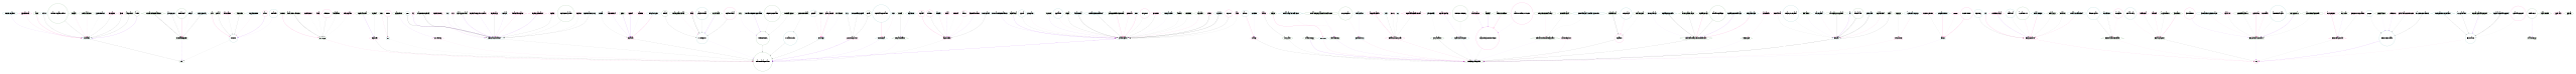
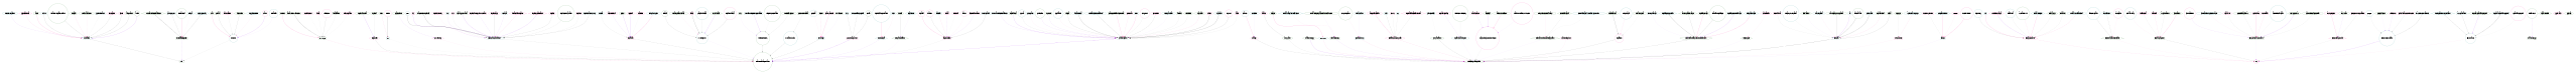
  digraph {
    node [color=darkgreen shape=box]
    edge [color=deeppink constraint=true style=solid]
    n1 [label=IOS]
    n2 [label=Invasions_and_accumulation shape=circle]
    n3 [label=Interacting_with_a_profile shape=octagon]
    n4 [color=deeppink label=EFS shape=circle]
    n5 [color=teal label=iOS_Platform shape=hexagon]
    n6 [label=iOS_Release_Engineer]
    n7 [color=teal label=PUSH_iOS shape=circle]
    n8 [label=PFMMPLACE]
    n9 [color=deeppink label=DDA_Profile shape=octagon]
    n10 [color=teal label=PFM]
    n11 [color=deeppink label=Crowdfunding shape=hexagon]
    n12 [color=teal label="SBOL.Classic_translations" shape=octagon]
    n13 [color=deeppink label=Digital_loan]
    n14 [color=teal label="VS.MP_deposits" shape=circle]
    n15 [label=Mobile_Online_POS shape=circle]
    n16 [color=teal label="DVR.Sales_windows" shape=circle]
    n17 [color=teal label=PFM_budget]
    n18 [color=deeppink label=Commission_products]
    n19 [color=teal label=PVD_in_Digital shape=hexagon]
    n20 [label=Integration_Platform shape=hexagon]
    n21 [color=deeppink label=Payments_fines]
    n22 [color=teal label=Global_Navigation shape=octagon]
    n23 [color=deeppink label=manager shape=octagon]
    n24 [label="Store-n-Sales" shape=octagon]
    n25 [label=Data_Driven_App shape=octagon]
    n26 [color=teal label="DBP.Presents" shape=hexagon]
    n27 [label=Sberbank_ID_B2C]
    n28 [color=teal label=Operation_history]
    n29 [color=deeppink label=Editable_costomer_profile shape=octagon]
    n30 [label="Auto-translations" shape=octagon]
    n31 [color=teal label=Digital_Sberbank_prime shape=octagon]
    n32 [color=deeppink label=Loyalty_development_in_MP_SBOL shape=circle]
    n33 [label=Debit_cards_in_the_mobile_application shape=hexagon]
    n34 [color=deeppink label=Card_in_the_phone]
    n35 [color=deeppink label=Digital_PIN shape=circle]
    n36 [label=Scheduled_and_early_reissue_of_debit_cards shape=octagon]
    n37 [label="Self-employed" shape=hexagon]
    n38 [color=teal label=Text_chat shape=octagon]
    n39 [color=deeppink label=publuc_services]
    n40 [color=teal label=Telecom]
    n41 [color=deeppink label="EFS.payments_MP" shape=hexagon]
    n42 [label="EFS.extracts_and_certificates" shape=hexagon]
    n43 [label="EFS.auto_payments"]
    n44 [label="EFS.Credit_card.cosmonauts"]
    n45 [color=deeppink label="EFS.Brokerage.mobile" shape=hexagon]
    n46 [color=teal label="EFS.B.YB.SBOL.Ballon" shape=circle]
    n47 [color=teal label="EFS.insurance" shape=circle]
    n48 [color=teal label="Виджет Избранное" shape=octagon]
    n49 [color=deeppink label="Адресная книга" shape=hexagon]
    n50 [label="Face ID" shape=octagon]
    n51 [color=teal label="Touch ID"]
    n52 [label="Механизм отправки события" shape=circle]
    n53 [label="Геокарты" shape=hexagon]
    n54 [label="событий аналитики" shape=octagon]
    n55 [color=teal label="Аутентификация"]
    n56 [color=deeppink label="регистрация" shape=hexagon]
    n57 [color=deeppink label=iphone shape=octagon]
    n58 [label="авторизация"]
    n59 [label="айфон" shape=circle]
    n60 [label="политика конфиденциальности" shape=hexagon]
    n61 [color=teal label="размер сборки"]
    n62 [label="Безопасность" shape=circle]
    n63 [color=teal label="Оферта"]
    n64 [color=teal label="доступ устройству" shape=hexagon]
    n65 [label="спам"]
    n66 [label="реклама"]
    n67 [color=deeppink label="напоминания" shape=octagon]
    n68 [label="уведомления" shape=hexagon]
    n69 [color=teal label="Пуш-уведомления" shape=octagon]
    n70 [color=deeppink label="спамит" shape=circle]
    n71 [color=teal label="рекламные" shape=circle]
    n72 [label="вложение"]
    n73 [label="Работа секции Инвестиции"]
    n74 [color=deeppink label="госинвестиция" shape=octagon]
    n75 [color=deeppink label="вклад" shape=hexagon]
    n76 [color=deeppink label="инвестиции" shape=circle]
    n77 [label="вкладывание"]
    n78 [color=deeppink label="инвистирование" shape=octagon]
    n79 [label="Профиль клиента" shape=octagon]
    n80 [label="Профиль" shape=octagon]
    n81 [label="Цели"]
    n82 [color=deeppink label="Копилки" shape=circle]
    n83 [label="Краудгифтинг" shape=octagon]
    n84 [label="Предложения Банка"]
    n85 [color=teal label="счет" shape=circle]
    n86 [color=deeppink label=DSS shape=hexagon]
    n87 [label="Классические переводы"]
    n88 [color=deeppink label="Перевод клиенту" shape=octagon]
    n89 [color=teal label=PCI]
    n90 [color=deeppink label=P2P shape=hexagon]
    n91 [label="карта другого банка"]
    n92 [color=deeppink label="Переводы между своими счетами"]
    n93 [color=deeppink label="Перевод карту" shape=hexagon]
    n94 [color=teal label="СБ карта"]
    n95 [color=deeppink label="финансовые операции" shape=hexagon]
    n96 [color=deeppink label="Перевод организациям" shape=hexagon]
    n97 [color=deeppink label="Перевод" shape=hexagon]
    n98 [label="Перевод счет карт банк" shape=circle]
    n99 [color=deeppink label="Перевести"]
    n100 [color=teal label="Перевод частному лицу"]
    n101 [color=teal label="ипотека" shape=octagon]
    n102 [color=deeppink label="задолженность" shape=octagon]
    n103 [label="Кредит" shape=octagon]
    n104 [color=deeppink label="Кредиты" shape=octagon]
    n105 [color=deeppink label="погашение" shape=hexagon]
    n106 [color=teal label="Цифровой Кредит" shape=octagon]
    n107 [label="Вклады" shape=circle]
    n108 [label="Редактирование вклада" shape=octagon]
    n109 [color=deeppink label="вклад" shape=hexagon]
    n110 [color=teal label="Закрытие вклада" shape=circle]
    n111 [label="ВС.МП вклады" shape=hexagon]
    n112 [color=deeppink label="Открытие вклада" shape=circle]
    n113 [label="ОМС" shape=hexagon]
    n114 [color=teal label="Мобильное интернет кредитование"]
    n115 [label="интернет кредитование" shape=circle]
    n116 [label="Розничный кредит" shape=octagon]
    n117 [color=teal label="средства" shape=circle]
    n118 [label="Бюджет"]
    n119 [color=deeppink label="Анализ расходов"]
    n120 [label="PFM Бюджет"]
    n121 [color=teal label="ОМС" shape=hexagon]
    n122 [color=teal label="Комиссионные продукты"]
    n123 [label="Сейфы" shape=circle]
    n124 [color=teal label="Переводы востребования" shape=circle]
    n125 [color=teal label="ПДВ"]
    n126 [label="Лимиты" shape=hexagon]
    n127 [color=teal label="Справочники" shape=hexagon]
    n128 [color=deeppink label="Штрафы" shape=circle]
    n129 [color=deeppink label="Платежи" shape=circle]
    n130 [color=teal label="Патенты" shape=octagon]
    n131 [color=deeppink label="Оплата" shape=hexagon]
    n132 [color=deeppink label="Пошлины" shape=octagon]
    n133 [color=deeppink label="Налоги" shape=circle]
    n134 [color=deeppink label="Бюджетные платежи"]
    n135 [color=teal label="поиск штрафов"]
    n136 [color=teal label="политика конфиденциальности"]
    n137 [label="экраны входа"]
    n138 [color=teal label="Туториал" shape=circle]
    n139 [color=teal label="регистрации"]
+   n140 [label="приветствие" shape=circle]
    n141 [label="Прелогин"]
    n142 [color=teal label="Курсы валют" shape=circle]
    n143 [label="Оферта" shape=octagon]
    n144 [color=teal label="ввода пинкода" shape=octagon]
    n145 [color=teal label="основная функциональность" shape=octagon]
    n146 [label="нераспределённый функционал"]
    n147 [color=deeppink label="функционал"]
    n148 [color=teal label="режим"]
    n149 [color=deeppink label="Демо-режим" shape=circle]
    n150 [color=deeppink label="приложение" shape=octagon]
    n151 [color=teal label="подтормаживает" shape=octagon]
    n152 [label="вылетает"]
    n153 [label="обновление" shape=hexagon]
    n154 [label="не работают" shape=octagon]
    n155 [color=deeppink label="глючит" shape=octagon]
    n156 [color=teal label="не работает" shape=octagon]
    n157 [color=deeppink label="тормозит" shape=circle]
    n158 [color=deeppink label="лагает" shape=hexagon]
    n159 [color=teal label="Диалоги" shape=circle]
    n160 [color=teal label="сообщения" shape=octagon]
    n161 [color=deeppink label="Каталог" shape=hexagon]
    n162 [label="Data Driven App"]
    n163 [label="Умный поиск" shape=circle]
    n164 [label="Подарки" shape=hexagon]
    n165 [color=teal label="Оплата товаров помощью СБОЛ" shape=hexagon]
    n166 [label="Оплата интернет-магазинов помощью СБОЛ" shape=octagon]
    n167 [label="История операций" shape=circle]
    n168 [color=teal label="Лента событий" shape=octagon]
    n169 [color=deeppink label="паспортные данные" shape=octagon]
    n170 [color=teal label="ИНН" shape=hexagon]
    n171 [color=deeppink label="СНИЛС"]
    n172 [color=teal label=etc shape=octagon]
    n173 [color=deeppink label="Персональные данные клиента" shape=hexagon]
    n174 [color=teal label="Автопереводы"]
    n175 [color=deeppink label="Сбербанк Премьер" shape=octagon]
    n176 [label="Клиентский менеджер" shape=circle]
    n177 [color=deeppink label="Баллы Спасибо" shape=octagon]
    n178 [label="Партнёры" shape=hexagon]
    n179 [label="Развитие лояльности" shape=octagon]
    n180 [color=deeppink label="Развитие лояльности МП СБОЛ" shape=circle]
    n181 [label="Госуслуги" shape=hexagon]
    n182 [color=teal label="Функционал Госуслуги" shape=octagon]
    n183 [label="Оформление дебетовых карт" shape=octagon]
    n184 [label="Дебетовые карты" shape=hexagon]
    n185 [color=teal label="Дебетовые карты  мобильном приложении" shape=octagon]
    n186 [label="Карта телефоне" shape=hexagon]
    n187 [color=deeppink label="Apple Watch" shape=hexagon]
    n188 [label="Apple Pay" shape=octagon]
    n189 [label="Установка кода" shape=hexagon]
    n190 [color=teal label="ПИН-код карты" shape=circle]
    n191 [label="смена ПИН-кода" shape=octagon]
    n192 [color=teal label="Блокировка карт"]
    n193 [color=teal label="перевыпуск досрочный" shape=hexagon]
    n194 [label="заблокированной карте" shape=hexagon]
    n195 [label="перевыпуск карт"]
    n196 [label="Плановый перевыпуск" shape=circle]
    n197 [color=teal label="перевыпуск дебетовых карт"]
    n198 [color=teal label="информация карте" shape=hexagon]
    n199 [color=deeppink label="Самозанятые" shape=hexagon]
    n200 [color=deeppink label="Текстовый чат"]
    n201 [color=teal label="оператором Сбербанка" shape=circle]
    n202 [label="связь банком" shape=hexagon]
    n203 [color=teal label="Чат Сбербанка" shape=octagon]
    n204 [label="Чат оператором Сбербанка" shape=octagon]
    n205 [color=teal label="Чат"]
    n206 [label="написать банк" shape=circle]
    n207 [color=teal label="Звонок банк" shape=octagon]
    n208 [label="Обратная связь"]
    n209 [label="письма" shape=octagon]
    n210 [color=deeppink label="Виджет Сб-Телеком"]
    n211 [color=teal label="Сбербанк Телеком" shape=hexagon]
    n212 [color=deeppink label="Телеком" shape=octagon]
    n213 [color=deeppink label="Виджет Телеком" shape=circle]
    n214 [color=teal label="Продукт" shape=circle]
    n215 [label="Продукты СБОЛ" shape=hexagon]
    n216 [color=deeppink label="Инвестиции"]
    n217 [color=deeppink label="сервисы Благосостояния СБОЛ"]
    n218 [color=teal label="ЕФС Б.УБ.СБОЛ.Баллонг"]
    n219 [color=teal label="Постпродажное обслуживание" shape=hexagon]
    n220 [color=teal label="ЕФС. Страхование"]
    n221 [label="Витрина страховых продуктов" shape=hexagon]
    n222 [color=teal label="Продажа страховых продуктов"]
    n223 [color=deeppink label="страховых продуктов" shape=circle]
    n224 [color=deeppink label="ЕФС. Брокеридж" shape=octagon]
    n225 [label="ЕФС Мобайл" shape=octagon]
    n226 [color=deeppink label="Брокерское обслуживание"]
    n227 [color=deeppink label="Автопогашение" shape=circle]
    n228 [color=teal label="Автопогашение Кредитной карте" shape=octagon]
    n229 [color=deeppink label="картам МП" shape=hexagon]
    n230 [label="Кредитные карты ЕФС" shape=octagon]
    n231 [color=deeppink label="сервисы ЕФС"]
    n232 [color=deeppink label="Космонавты"]
    n233 [color=teal label="Задолженность картам" shape=circle]
    n234 [label="Доп. услуги ЕФС" shape=hexagon]
    n235 [label="Задолженность кредитным" shape=octagon]
    n236 [color=teal label="Выписки справки" shape=circle]
    n237 [color=teal label="ЕФС Выписки" shape=octagon]
    n238 [color=deeppink label="ЕФСсправки" shape=circle]
    n239 [color=teal label="штрихкоду" shape=circle]
    n240 [color=teal label=QR shape=octagon]
    n241 [color=deeppink label="Изменение статуса" shape=hexagon]
    n242 [color=teal label="печать чека" shape=circle]
    n243 [label="ЕФС Платежи МП" shape=circle]
    n244 [color=teal label="Оплата Интернет" shape=hexagon]
    n245 [label="Оплата услуг" shape=hexagon]
    n246 [label="Оплата ШК"]
    n247 [color=teal label="Оплата мобильная связь" shape=octagon]
    n248 [color=teal label="Счета на оплату" shape=circle]
    n249 [color=deeppink label="Умные счета" shape=hexagon]
    n250 [color=deeppink label="Шаблоны" shape=hexagon]
    n251 [label="ЕФС Автоплатежи"]
    n252 [label="Автоплатежи" shape=hexagon]
    n5 -> n1 [color=gray40]
    n6 -> n1 [color=purple style=dashed]
    n7 -> n1 [color=black style=dotted]
    n8 -> n2 [style=dashed]
    n9 -> n2 [color=black style=dashed]
    n10 -> n2 [color=gray40 style=dotted]
    n11 -> n2 [style=dotted]
    n12 -> n2 [color=gray40 style=dashed]
    n13 -> n2 [color=black style=dashed]
    n14 -> n2 [color=purple style=dotted]
    n15 -> n2 [color=black style=dashed]
    n16 -> n2 [color=black style=dashed]
    n17 -> n2 [color=black style=dashed]
    n18 -> n2 [color=purple]
    n19 -> n2 [color=purple style=dashed]
    n20 -> n2 [color=purple style=dotted]
    n21 -> n2 [color=black style=dotted]
    n22 -> n2 [color=purple]
    n23 -> n3 [color=black style=dashed]
    n24 -> n3 [color=gray40 style=dashed]
    n25 -> n3 [color=purple]
    n26 -> n3 [style=dashed]
    n27 -> n3 [color=purple style=dashed]
    n28 -> n3 [style=dashed]
    n29 -> n3 [style=dashed]
    n30 -> n3 [color=black style=dashed]
    n31 -> n3 [color=purple style=dotted]
    n32 -> n3 [color=black style=dotted]
    n33 -> n3 [color=purple style=dotted]
    n34 -> n3 [style=dotted]
    n35 -> n3 [color=gray40]
    n36 -> n3 [color=gray40]
    n37 -> n3 [color=purple style=dotted]
    n38 -> n3 [color=black]
    n39 -> n3 [style=dotted]
    n40 -> n3 [color=purple style=dotted]
    n41 -> n4 [style=dashed]
    n42 -> n4 [style=dotted]
    n43 -> n4 [color=black style=dashed]
    n44 -> n4 [color=purple style=dotted]
    n45 -> n4 [color=black style=dotted]
    n46 -> n4 [color=purple]
    n47 -> n4 [style=dotted]
    n48 -> n5 [color=purple style=dashed]
    n49 -> n5 [style=dashed]
    n50 -> n5
    n51 -> n5 [color=gray40]
    n52 -> n5 [color=gray40]
    n53 -> n5 [style=dashed]
    n54 -> n5 [style=dotted]
    n55 -> n5 [color=gray40 style=dotted]
    n56 -> n5 [color=black style=dashed]
    n57 -> n5 [color=gray40]
    n58 -> n5 [color=gray40]
    n59 -> n5 [color=purple]
    n60 -> n6 [color=black]
    n61 -> n6 [color=black style=dashed]
    n62 -> n6
    n63 -> n6 [style=dotted]
    n64 -> n6 [color=gray40]
    n65 -> n7
    n66 -> n7 [color=gray40]
    n67 -> n7 [color=gray40 style=dashed]
    n68 -> n7 [color=gray40]
    n69 -> n7 [style=dotted]
    n70 -> n7 [color=purple]
    n71 -> n7 [color=purple style=dotted]
    n72 -> n8
    n73 -> n8 [color=black]
    n74 -> n8 [color=gray40 style=dotted]
    n75 -> n8 [color=black style=dotted]
    n76 -> n8 [color=gray40]
    n77 -> n8 [color=black style=dotted]
    n78 -> n8 [color=gray40 style=dotted]
    n79 -> n9 [color=purple]
    n80 -> n9 [color=black style=dotted]
    n81 -> n10 [style=dashed]
    n82 -> n10 [color=black]
    n83 -> n11 [color=purple style=dashed]
    n84 -> n16 [color=gray40 style=dashed]
    n85 -> n12 [color=black]
    n86 -> n12 [color=purple]
    n87 -> n12 [color=black]
    n88 -> n12 [style=dotted]
    n89 -> n12 [color=purple style=dashed]
    n90 -> n12 [color=black style=dotted]
    n91 -> n12 [color=purple]
    n92 -> n12 [color=purple style=dashed]
    n93 -> n12 [color=gray40]
    n94 -> n12 [color=purple style=dashed]
    n95 -> n12 [style=dashed]
    n96 -> n12 [color=purple]
    n97 -> n12 [color=black style=dashed]
    n98 -> n12 [color=gray40 style=dashed]
    n99 -> n12 [color=black style=dotted]
    n100 -> n12 [color=black style=dashed]
    n101 -> n13 [color=gray40 style=dashed]
    n102 -> n13 [color=purple style=dashed]
    n103 -> n13 [color=purple]
    n104 -> n13 [color=purple]
    n105 -> n13 [color=gray40 style=dotted]
    n106 -> n13
    n107 -> n14 [color=black style=dashed]
    n108 -> n14 [style=dotted]
    n109 -> n14 [color=black]
    n110 -> n14 [color=gray40 style=dashed]
    n111 -> n14 [color=purple]
    n112 -> n14 [color=gray40]
    n113 -> n15 [color=purple style=dotted]
    n114 -> n15 [color=purple]
    n115 -> n15 [color=gray40 style=dotted]
    n116 -> n15 [color=gray40 style=dashed]
    n117 -> n17 [style=dotted]
    n118 -> n17 [style=dashed]
    n119 -> n17
    n120 -> n17 [color=purple style=dotted]
    n121 -> n18 [color=black style=dashed]
    n122 -> n18 [color=black style=dashed]
    n123 -> n18 [color=black style=dashed]
    n124 -> n19
    n125 -> n19 [style=dotted]
    n126 -> n20 [color=gray40]
    n127 -> n20 [color=purple style=dotted]
    n128 -> n21
    n129 -> n21 [color=black style=dashed]
    n130 -> n21 [style=dashed]
    n131 -> n21 [color=purple style=dashed]
    n132 -> n21 [color=gray40 style=dotted]
    n133 -> n21 [style=dotted]
    n134 -> n21 [color=purple style=dashed]
    n135 -> n21 [color=gray40]
    n136 -> n22 [color=purple style=dashed]
    n137 -> n22 [color=purple]
    n138 -> n22 [color=gray40 style=dashed]
    n139 -> n22 [style=dotted]
+   n140 -> n22 [color=purple style=dashed]
    n141 -> n22 [color=purple style=dashed]
    n142 -> n22 [style=dotted]
    n143 -> n22 [color=black style=dashed]
    n144 -> n22 [color=black]
    n145 -> n22 [color=gray40]
    n146 -> n22
    n147 -> n22 [style=dashed]
    n148 -> n22
    n149 -> n22 [color=black style=dotted]
    n150 -> n22 [color=black style=dashed]
    n151 -> n22 [color=purple style=dotted]
    n152 -> n22 [color=black style=dotted]
    n153 -> n22 [color=black style=dotted]
    n154 -> n22 [style=dashed]
    n155 -> n22 [color=black]
    n156 -> n22 [color=black]
    n157 -> n22 [color=gray40]
    n158 -> n22 [color=black style=dotted]
    n159 -> n23
    n160 -> n23 [color=purple style=dotted]
    n161 -> n24 [color=black style=dashed]
    n163 -> n162 [color=purple style=dashed]
    n164 -> n26
    n165 -> n27 [style=dotted]
    n166 -> n27 [color=purple style=dotted]
    n167 -> n28 [style=dotted]
    n168 -> n28 [color=purple style=dotted]
    n169 -> n29
    n170 -> n29 [color=black style=dashed]
    n171 -> n29 [color=black style=dotted]
    n172 -> n29 [color=gray40 style=dashed]
    n173 -> n29 [color=gray40 style=dashed]
    n174 -> n30 [color=gray40 style=dotted]
    n175 -> n31 [color=purple style=dashed]
    n176 -> n31 [color=black style=dotted]
    n177 -> n32 [color=purple style=dashed]
    n178 -> n32 [color=purple]
    n179 -> n32
    n180 -> n32 [color=purple style=dotted]
    n181 -> n39 [color=black style=dotted]
    n182 -> n39 [style=dashed]
    n183 -> n33 [style=dotted]
    n184 -> n33 [color=gray40 style=dashed]
    n185 -> n33 [color=gray40 style=dotted]
    n189 -> n35 [color=black]
    n190 -> n35 [style=dashed]
    n191 -> n35 [color=gray40 style=dotted]
    n192 -> n36 [color=purple style=dotted]
    n193 -> n36 [color=black]
    n194 -> n36 [color=gray40]
    n195 -> n36
    n196 -> n36 [color=gray40]
    n197 -> n36 [color=purple]
    n198 -> n36
    n199 -> n37 [style=dotted]
    n200 -> n38 [color=black style=dotted]
    n201 -> n38 [color=gray40 style=dotted]
    n202 -> n38 [color=purple style=dotted]
    n203 -> n38 [style=dotted]
    n204 -> n38 [color=gray40]
    n205 -> n38 [color=purple]
    n206 -> n38 [color=black]
    n207 -> n38 [color=black]
    n208 -> n38 [style=dashed]
    n209 -> n38 [color=gray40]
    n210 -> n40 [color=black style=dotted]
    n211 -> n40
    n212 -> n40 [style=dotted]
    n213 -> n40
    n214 -> n46 [color=black style=dotted]
    n215 -> n46 [color=purple style=dotted]
    n216 -> n46 [color=purple style=dashed]
    n217 -> n46 [color=gray40 style=dashed]
    n218 -> n46 [color=gray40]
    n219 -> n47 [color=gray40]
    n220 -> n47 [color=gray40]
    n221 -> n47 [color=purple]
    n222 -> n47 [color=black]
    n223 -> n47 [color=gray40 style=dotted]
    n224 -> n45
    n225 -> n45 [color=purple style=dashed]
    n226 -> n45 [color=gray40 style=dashed]
    n227 -> n44 [color=purple style=dashed]
    n228 -> n44 [style=dotted]
    n229 -> n44 [color=gray40 style=dashed]
    n230 -> n44 [color=gray40 style=dashed]
    n231 -> n44
    n232 -> n44 [style=dashed]
    n233 -> n44 [color=gray40 style=dotted]
    n234 -> n44 [color=purple]
    n235 -> n44 [color=black style=dotted]
    n236 -> n42 [color=black style=dashed]
    n237 -> n42 [color=black style=dashed]
    n238 -> n42 [style=dotted]
    n239 -> n41 [color=black style=dashed]
    n240 -> n41
    n241 -> n41 [color=purple]
    n242 -> n41 [color=black style=dotted]
    n243 -> n41 [style=dashed]
    n244 -> n41
    n245 -> n41 [color=black style=dotted]
    n246 -> n41 [color=black style=dotted]
    n247 -> n41 [style=dashed]
    n248 -> n43 [style=dotted]
    n249 -> n43 [color=black style=dotted]
    n250 -> n43 [style=dashed]
    n251 -> n43 [color=gray40 style=dashed]
    n252 -> n43
  }
